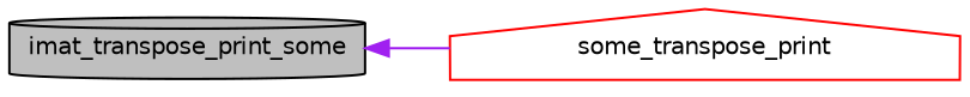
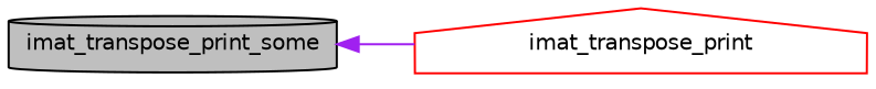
  digraph {
    rankdir=LR
    node [fontname=Helvetica fontsize=10]
    n1 [color=black fillcolor=grey75 fontcolor=black height=0.2 label=imat_transpose_print_some shape=cylinder style=filled width=0.4]
-   n2 [color=red height=0.2 label=some_transpose_print shape=house width=0.4]
+   n2 [color=red height=0.2 label=imat_transpose_print shape=house width=0.4]
    n1 -> n2 [color=purple dir=back fontname=Helvetica fontsize=10 labelfontname=Helvetica labelfontsize=10 style=solid]
  }
